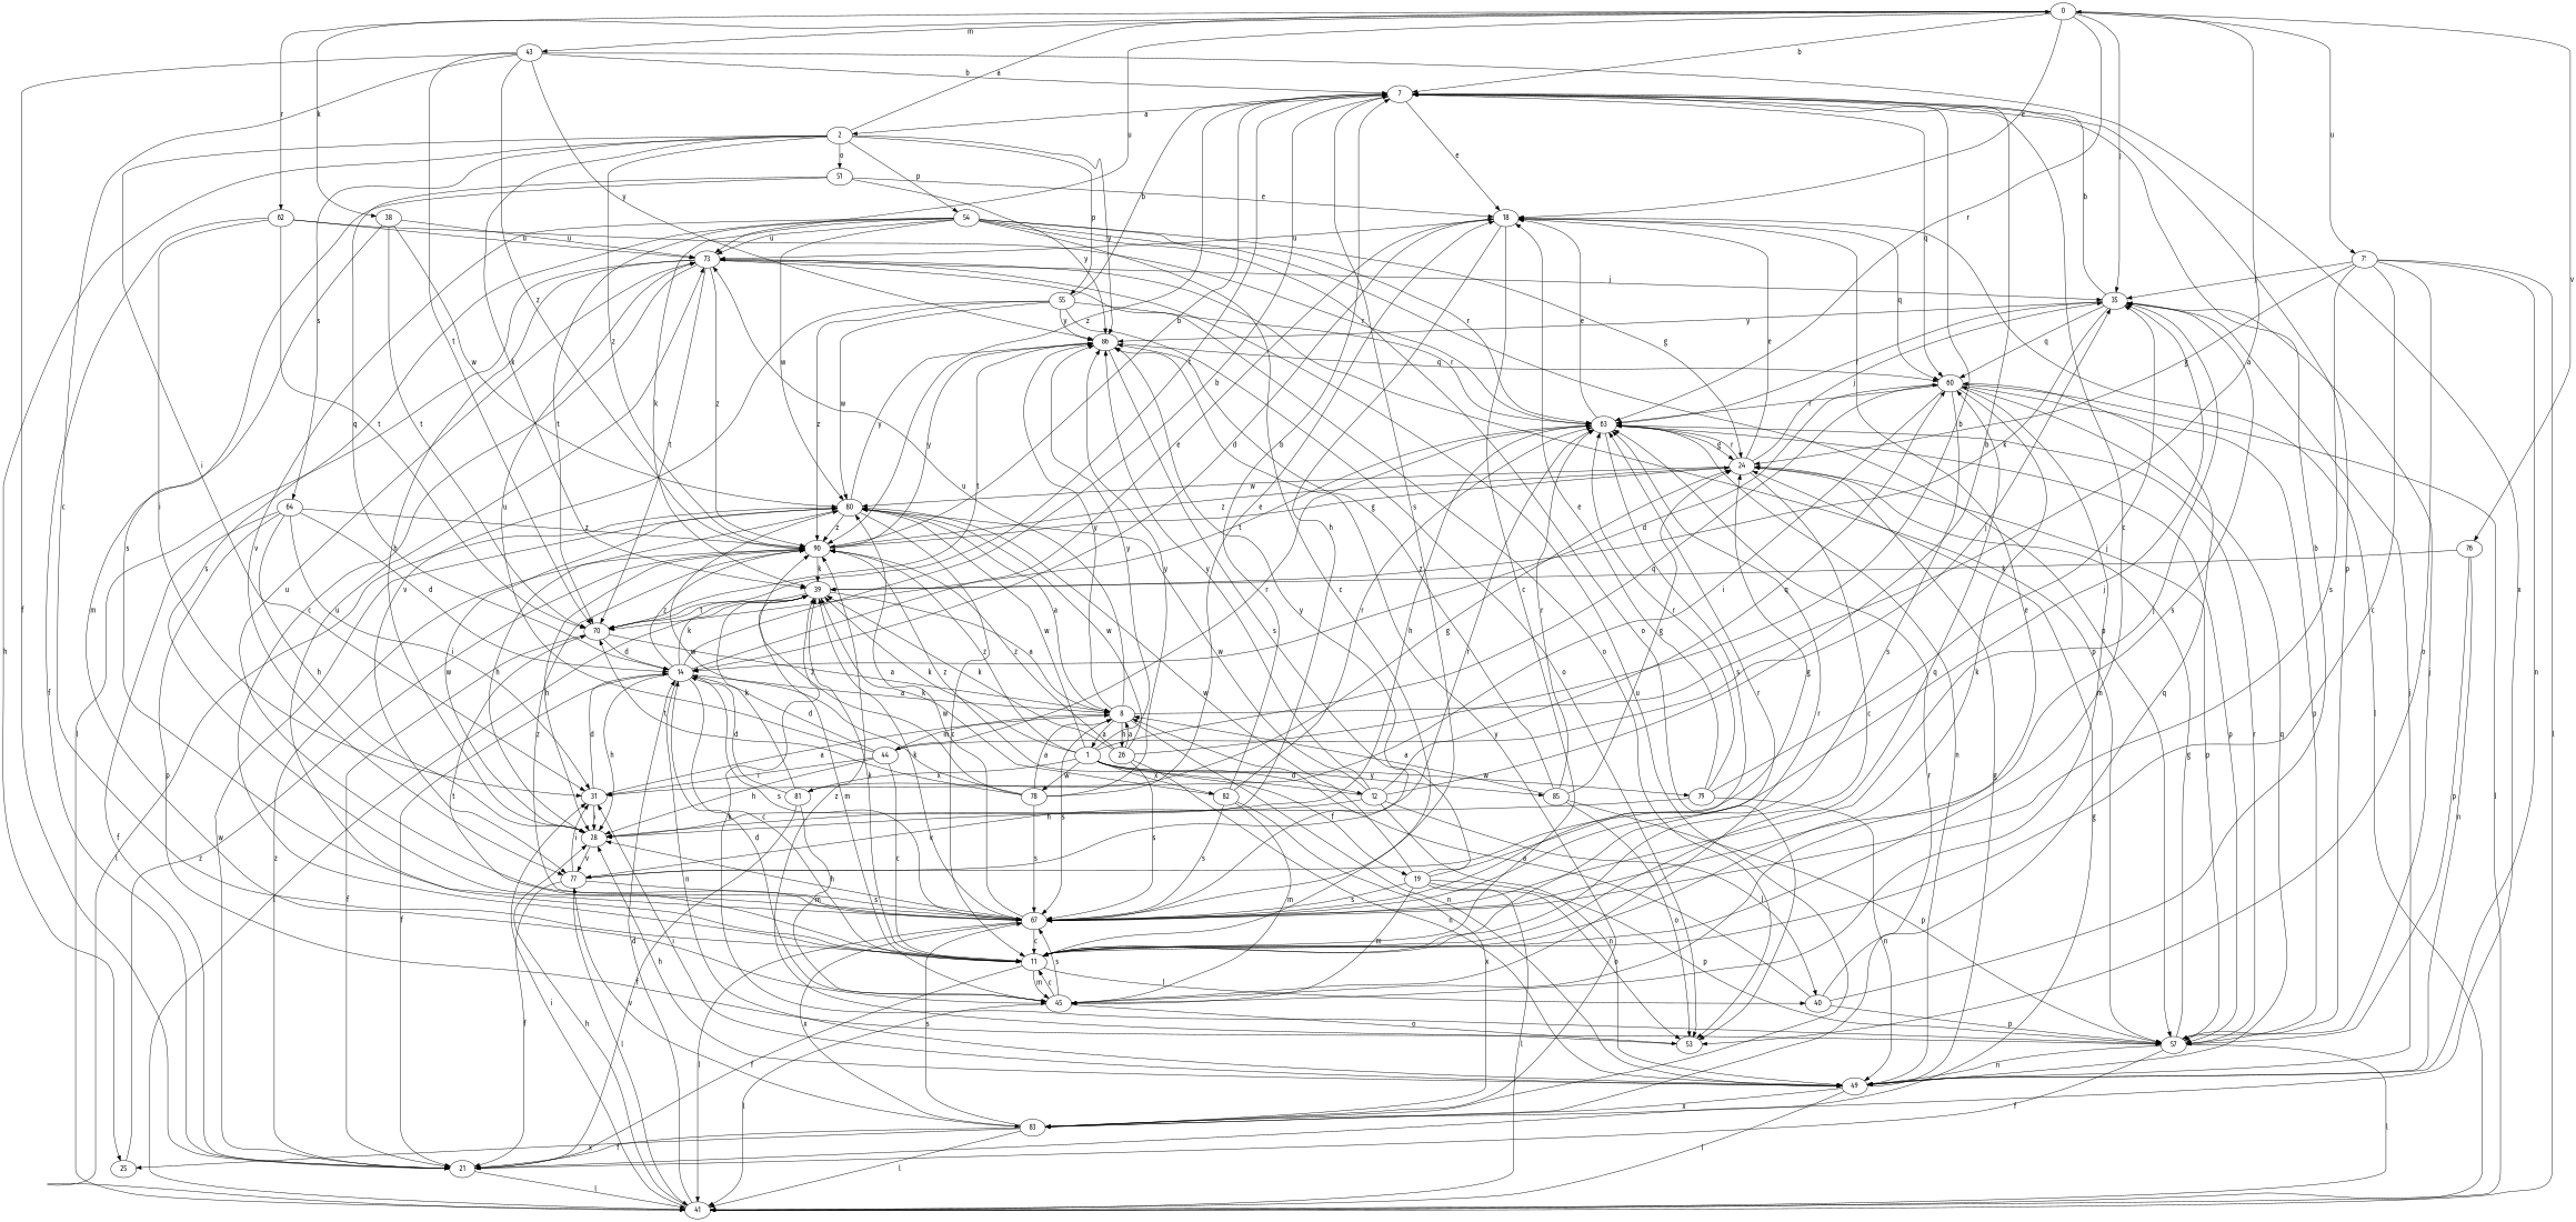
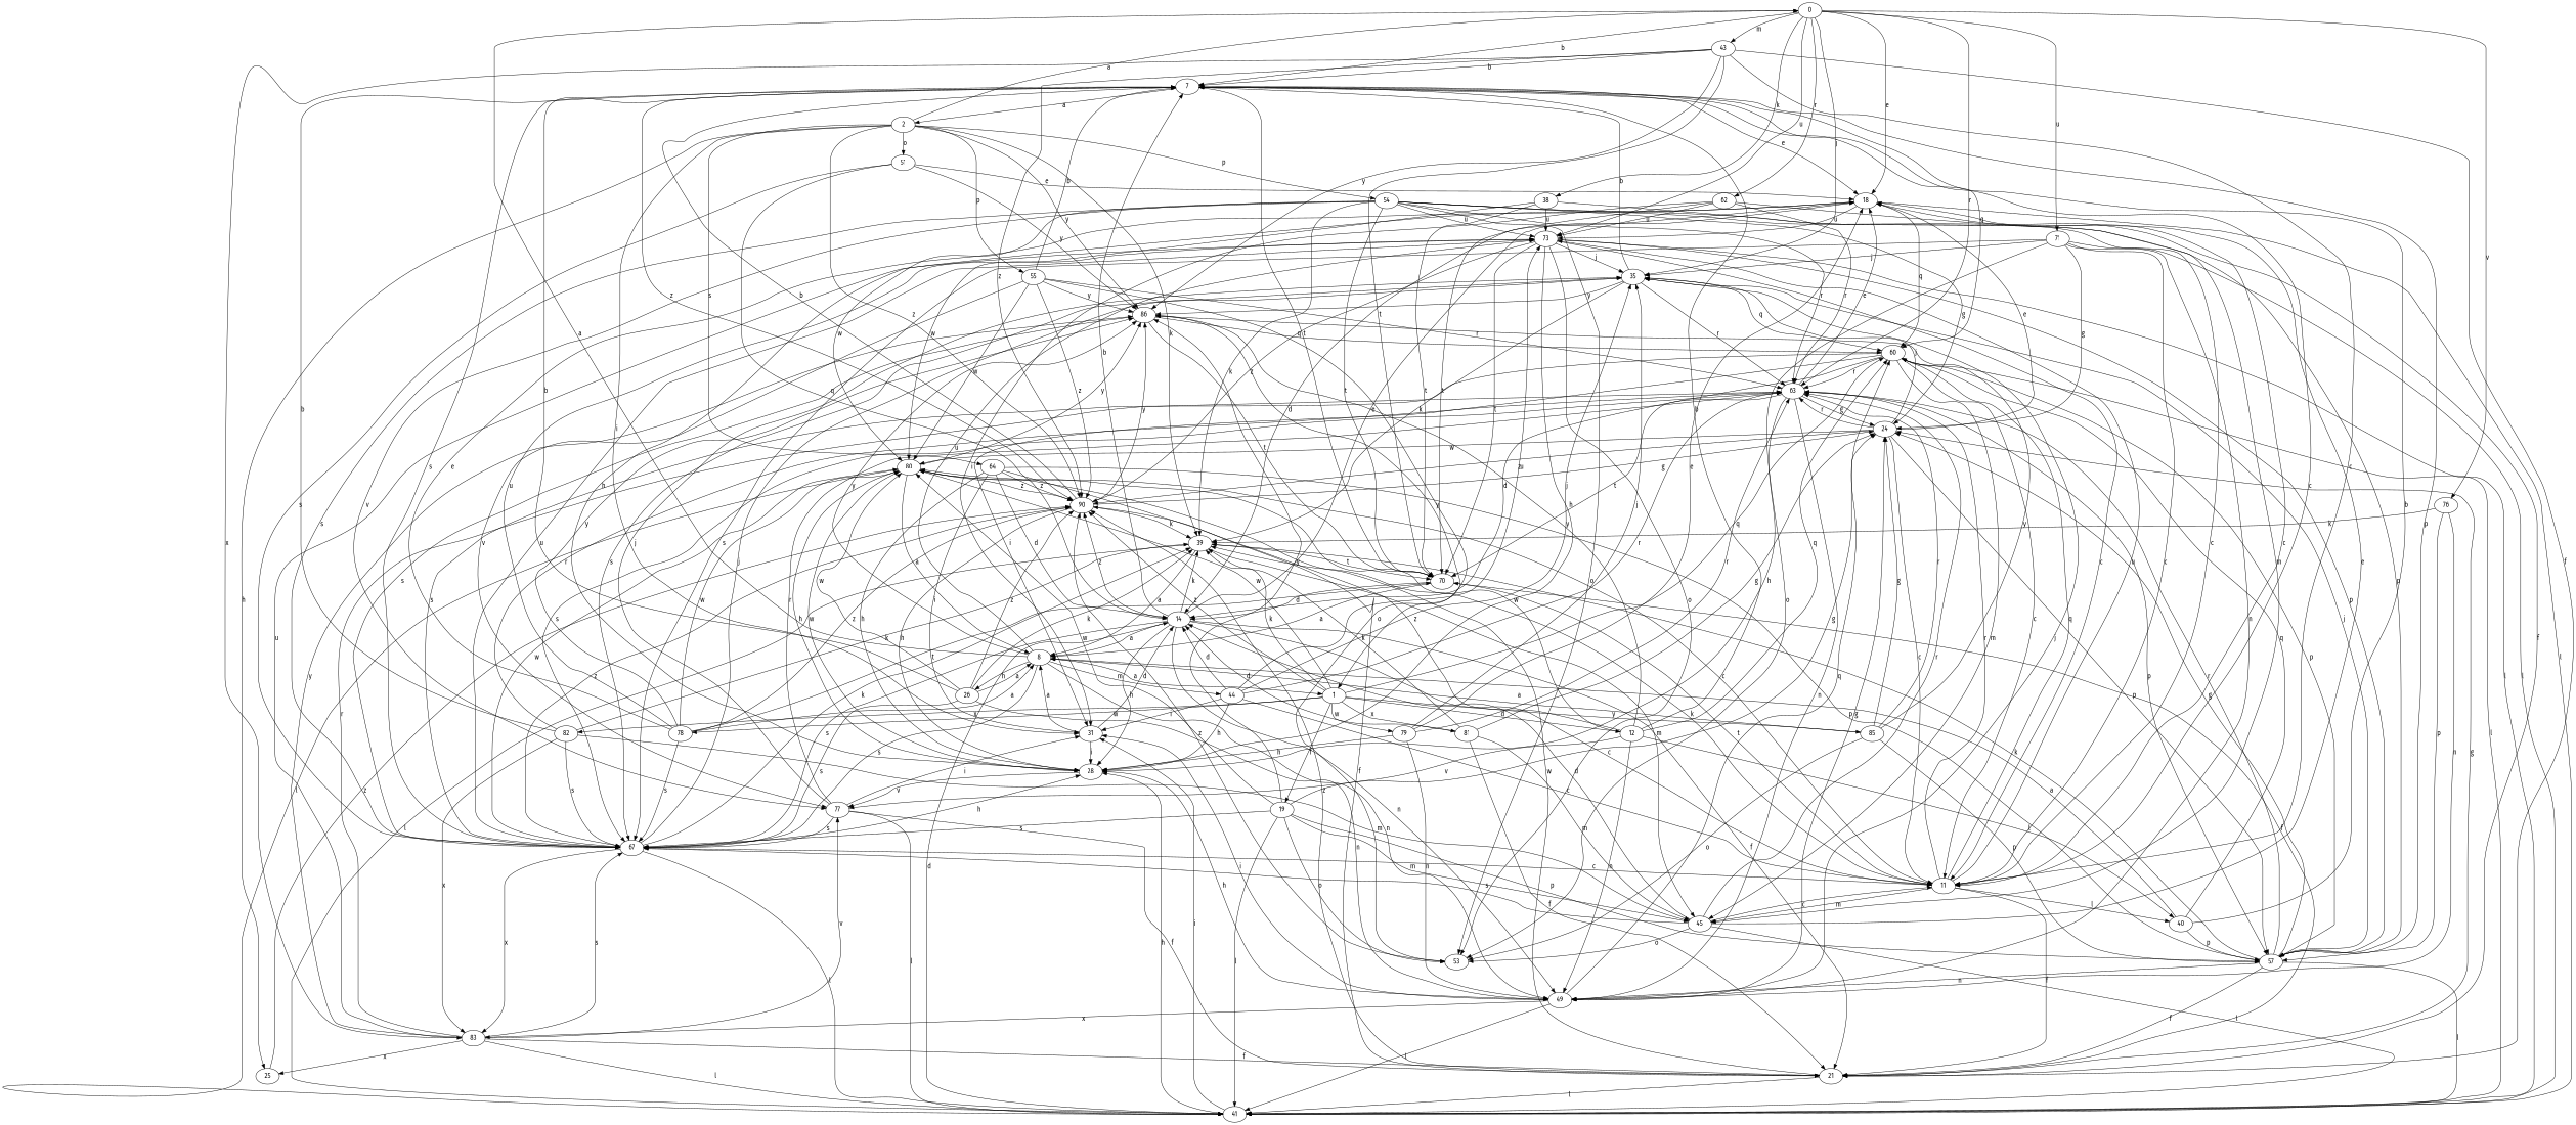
  strict digraph {
    fontname="Fira Sans"
    node [fontname="Fira Sans"]
    edge [fontname="Fira Sans"]
    0
    7
    18
    35
    38
    43
    62
    63
    71
    73
    76
    60
    90
    2
    67
    11
    57
    70
    14
    28
    41
    39
    86
    80
    45
    21
    83
    31
    49
    24
    53
    1
    12
    19
    78
    79
    81
    82
    85
    40
    77
    n42 [label=8]
    25
    51
    54
    55
    64
    26
    44
    0 -> 7 [label=b]
    0 -> 18 [label=e]
    0 -> 35 [label=j]
    0 -> 38 [label=k]
    0 -> 43 [label=m]
    0 -> 62 [label=r]
    0 -> 63 [label=r]
    0 -> 71 [label=u]
    0 -> 73 [label=u]
    0 -> 76 [label=v]
    7 -> 18 [label=e]
    7 -> 60 [label=q]
    7 -> 90 [label=z]
    7 -> 2 [label=a]
    7 -> 67 [label=s]
    7 -> 11 [label=c]
    7 -> 57 [label=p]
    7 -> 70 [label=t]
    18 -> 73 [label=u]
    18 -> 60 [label=q]
    18 -> 11 [label=c]
    18 -> 14 [label=d]
    18 -> 28 [label=h]
    18 -> 41 [label=l]
    35 -> 7 [label=b]
    35 -> 63 [label=r]
    35 -> 60 [label=q]
    35 -> 67 [label=s]
    35 -> 39 [label=k]
    35 -> 86 [label=y]
    38 -> 73 [label=u]
    38 -> 70 [label=t]
    38 -> 80 [label=w]
    38 -> 45 [label=m]
    43 -> 7 [label=b]
    43 -> 90 [label=z]
    43 -> 11 [label=c]
    43 -> 70 [label=t]
    43 -> 86 [label=y]
    43 -> 21 [label=f]
    43 -> 83 [label=x]
    62 -> 63 [label=r]
    62 -> 73 [label=u]
    62 -> 70 [label=t]
    62 -> 21 [label=f]
    62 -> 31 [label=i]
    63 -> 18 [label=e]
    63 -> 67 [label=s]
    63 -> 57 [label=p]
    63 -> 70 [label=t]
    63 -> 28 [label=h]
    63 -> 49 [label=n]
    63 -> 24 [label=g]
    71 -> 35 [label=j]
    71 -> 67 [label=s]
    71 -> 11 [label=c]
    71 -> 41 [label=l]
    71 -> 49 [label=n]
    71 -> 24 [label=g]
    71 -> 53 [label=o]
    73 -> 35 [label=j]
    73 -> 90 [label=z]
    73 -> 11 [label=c]
    73 -> 57 [label=p]
    73 -> 70 [label=t]
    73 -> 28 [label=h]
    73 -> 41 [label=l]
    73 -> 53 [label=o]
    76 -> 57 [label=p]
    76 -> 39 [label=k]
    76 -> 49 [label=n]
    60 -> 63 [label=r]
    60 -> 67 [label=s]
-   60 -> 11 [label=k]
+   60 -> 11 [label=c]
    60 -> 57 [label=p]
    60 -> 14 [label=d]
    60 -> 41 [label=l]
    60 -> 45 [label=m]
    60 -> 31 [label=i]
    90 -> 7 [label=b]
    90 -> 28 [label=h]
    90 -> 39 [label=k]
    90 -> 86 [label=y]
    90 -> 24 [label=g]
    2 -> 0 [label=a]
    2 -> 90 [label=z]
    2 -> 39 [label=k]
    2 -> 86 [label=y]
    2 -> 31 [label=i]
    2 -> 25 [label=h]
    2 -> 51 [label=o]
    2 -> 54 [label=p]
    2 -> 55 [label=p]
    2 -> 64 [label=s]
    67 -> 35 [label=j]
    67 -> 73 [label=u]
    67 -> 90 [label=z]
    67 -> 11 [label=c]
    67 -> 28 [label=h]
    67 -> 41 [label=l]
    67 -> 39 [label=k]
    67 -> 80 [label=w]
    67 -> 83 [label=x]
    11 -> 63 [label=r]
    11 -> 73 [label=u]
    11 -> 60 [label=q]
    11 -> 70 [label=t]
    11 -> 39 [label=k]
    11 -> 45 [label=m]
    11 -> 21 [label=f]
    11 -> 40 [label=l]
    57 -> 35 [label=j]
    57 -> 63 [label=r]
    57 -> 41 [label=l]
    57 -> 39 [label=k]
    57 -> 21 [label=f]
    57 -> 49 [label=n]
    57 -> 24 [label=g]
    70 -> 14 [label=d]
    70 -> 21 [label=f]
    70 -> n42 [label=a]
    14 -> 7 [label=b]
    14 -> 18 [label=e]
    14 -> 90 [label=z]
    14 -> 67 [label=s]
    14 -> 11 [label=c]
    14 -> 28 [label=h]
    14 -> 39 [label=k]
    14 -> 21 [label=f]
    14 -> 49 [label=n]
    14 -> n42 [label=a]
    28 -> 80 [label=w]
    28 -> 77 [label=v]
    41 -> 14 [label=d]
    41 -> 28 [label=h]
    41 -> 31 [label=i]
    39 -> 70 [label=t]
    39 -> 41 [label=l]
    39 -> 45 [label=m]
    39 -> n42 [label=a]
    86 -> 60 [label=q]
    86 -> 67 [label=s]
    86 -> 70 [label=t]
    80 -> 90 [label=z]
    80 -> 11 [label=c]
    80 -> 28 [label=h]
    80 -> 41 [label=l]
    80 -> 86 [label=y]
    80 -> n42 [label=a]
    45 -> 18 [label=e]
    45 -> 63 [label=r]
    45 -> 67 [label=s]
    45 -> 11 [label=c]
    45 -> 14 [label=d]
    45 -> 41 [label=l]
    45 -> 53 [label=o]
    21 -> 90 [label=z]
    21 -> 41 [label=l]
    21 -> 80 [label=w]
    21 -> 24 [label=g]
    83 -> 63 [label=r]
    83 -> 73 [label=u]
    83 -> 67 [label=s]
    83 -> 41 [label=l]
    83 -> 86 [label=y]
    83 -> 21 [label=f]
    83 -> 77 [label=v]
    83 -> 25 [label=x]
    31 -> 14 [label=d]
    31 -> 28 [label=i]
    31 -> n42 [label=a]
    49 -> 35 [label=j]
    49 -> 60 [label=q]
    49 -> 28 [label=h]
    49 -> 41 [label=l]
    49 -> 83 [label=x]
    49 -> 31 [label=i]
    49 -> 24 [label=g]
    24 -> 18 [label=e]
    24 -> 35 [label=j]
    24 -> 63 [label=r]
    24 -> 90 [label=z]
    24 -> 11 [label=c]
    24 -> 57 [label=p]
    24 -> 80 [label=w]
    53 -> 90 [label=z]
    1 -> 60 [label=q]
    1 -> 90 [label=z]
    1 -> 39 [label=k]
-   1 -> 86 [label=y]
+   86 -> 1 [label=y]
    1 -> 80 [label=w]
    1 -> 12 [label=d]
    1 -> 19 [label=f]
    1 -> 78 [label=w]
    1 -> 79 [label=w]
    1 -> 81 [label=x]
    1 -> 82 [label=x]
    1 -> 85 [label=y]
    12 -> 7 [label=b]
    12 -> 60 [label=q]
    12 -> 90 [label=z]
    12 -> 86 [label=y]
    12 -> 80 [label=w]
    12 -> 49 [label=n]
    12 -> 40 [label=l]
    12 -> 77 [label=v]
    19 -> 67 [label=s]
    19 -> 57 [label=p]
    19 -> 41 [label=l]
    19 -> 86 [label=y]
    19 -> 80 [label=w]
    19 -> 45 [label=m]
    19 -> 24 [label=g]
    19 -> 53 [label=o]
    78 -> 18 [label=e]
+   78 -> 73 [label=u]
    78 -> 90 [label=z]
    78 -> 67 [label=s]
    78 -> 70 [label=t]
    78 -> 86 [label=y]
    78 -> 80 [label=w]
    78 -> n42 [label=a]
    79 -> 18 [label=e]
    79 -> 35 [label=j]
    79 -> 63 [label=r]
    79 -> 28 [label=h]
    79 -> 49 [label=n]
    81 -> 14 [label=d]
    81 -> 39 [label=k]
    81 -> 45 [label=m]
    81 -> 21 [label=f]
    81 -> 24 [label=g]
    82 -> 7 [label=b]
    82 -> 63 [label=r]
    82 -> 67 [label=s]
    82 -> 39 [label=k]
    82 -> 45 [label=m]
    82 -> 83 [label=x]
    85 -> 63 [label=r]
    85 -> 57 [label=p]
-   85 -> 86 [label=z]
+   85 -> 86 [label=y]
    85 -> 24 [label=g]
    85 -> 53 [label=o]
    85 -> n42 [label=a]
    40 -> 7 [label=b]
    40 -> 60 [label=q]
    40 -> 57 [label=p]
    40 -> n42 [label=a]
    77 -> 35 [label=j]
    77 -> 63 [label=r]
    77 -> 67 [label=s]
    77 -> 41 [label=l]
    77 -> 21 [label=f]
    77 -> 31 [label=i]
    n42 -> 0 [label=a]
    n42 -> 73 [label=u]
    n42 -> 67 [label=s]
    n42 -> 86 [label=y]
    n42 -> 49 [label=n]
    n42 -> 1 [label=a]
    n42 -> 26 [label=h]
    n42 -> 44 [label=m]
    25 -> 90 [label=z]
    51 -> 18 [label=e]
    51 -> 67 [label=s]
    51 -> 14 [label=q]
    51 -> 86 [label=y]
    54 -> 63 [label=r]
    54 -> 73 [label=u]
    54 -> 67 [label=s]
    54 -> 11 [label=c]
    54 -> 57 [label=p]
    54 -> 70 [label=t]
    54 -> 39 [label=k]
    54 -> 80 [label=w]
    54 -> 24 [label=g]
    54 -> 53 [label=o]
    54 -> 77 [label=v]
    55 -> 7 [label=b]
    55 -> 63 [label=r]
    55 -> 90 [label=z]
    55 -> 86 [label=y]
    55 -> 80 [label=w]
    55 -> 53 [label=o]
    55 -> 77 [label=v]
    64 -> 90 [label=z]
    64 -> 57 [label=p]
    64 -> 14 [label=d]
    64 -> 28 [label=h]
    64 -> 21 [label=f]
    64 -> 31 [label=i]
    26 -> 7 [label=b]
    26 -> 90 [label=z]
    26 -> 67 [label=s]
    26 -> 39 [label=k]
    26 -> 80 [label=w]
    26 -> 49 [label=n]
    26 -> n42 [label=a]
    44 -> 35 [label=j]
    44 -> 63 [label=r]
    44 -> 73 [label=u]
    44 -> 11 [label=c]
    44 -> 14 [label=d]
    44 -> 28 [label=h]
    44 -> 31 [label=i]
  }
